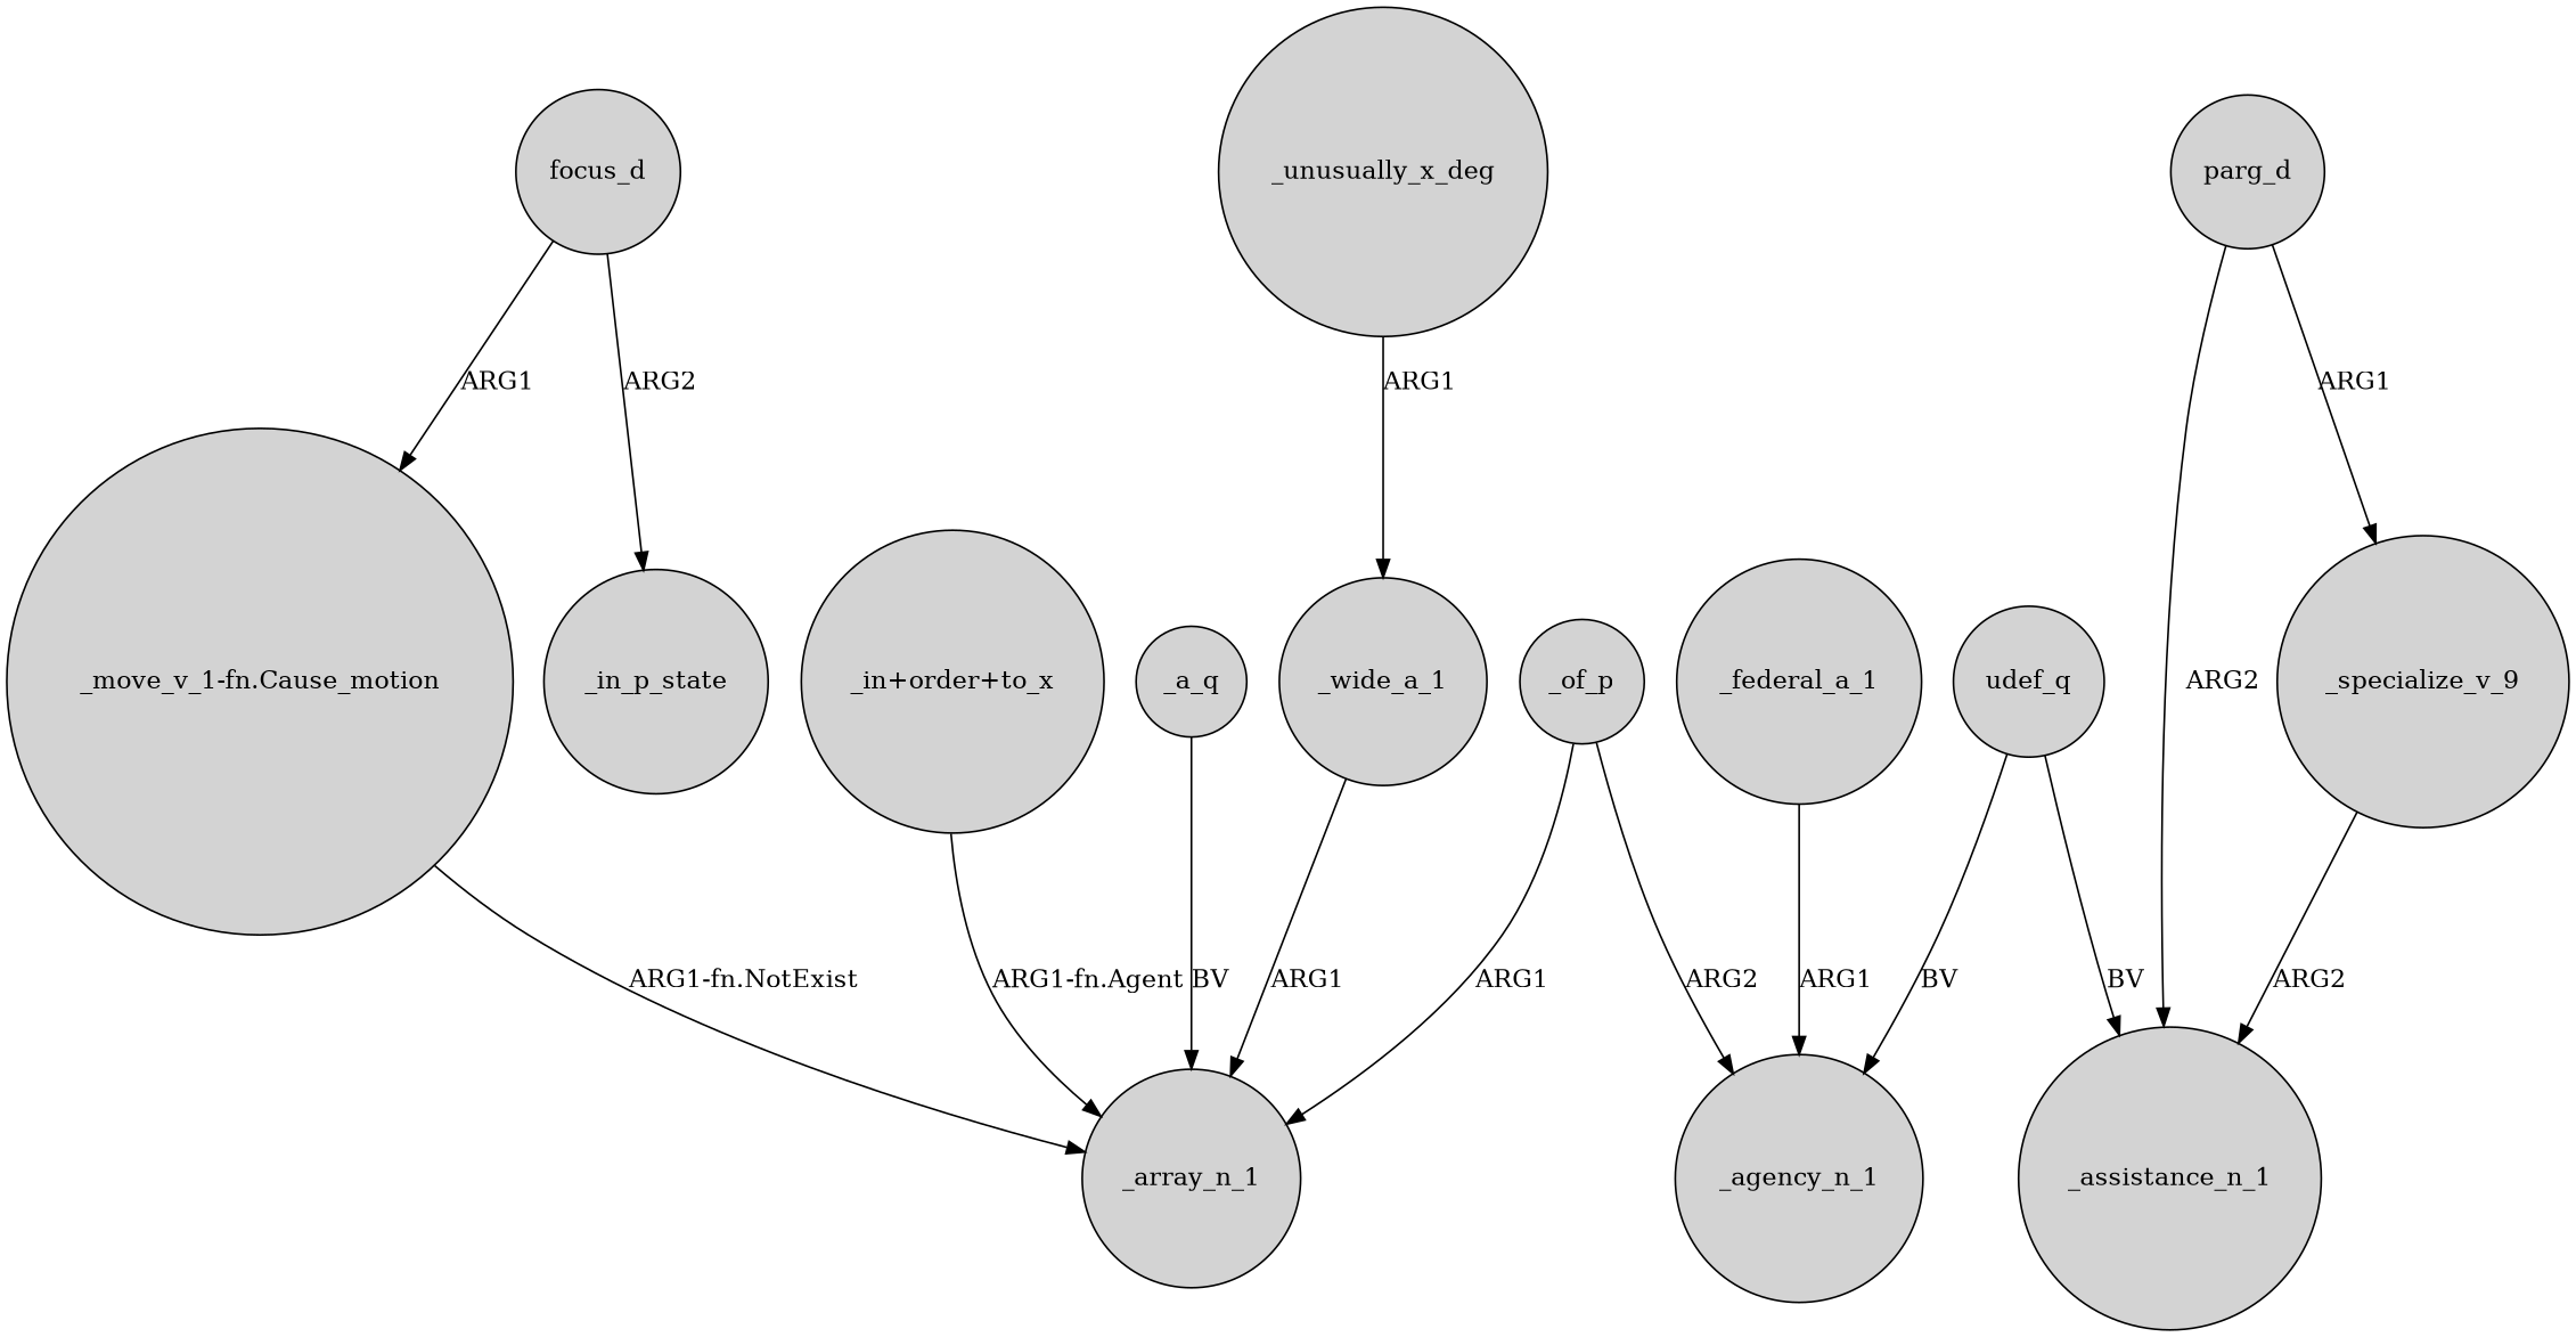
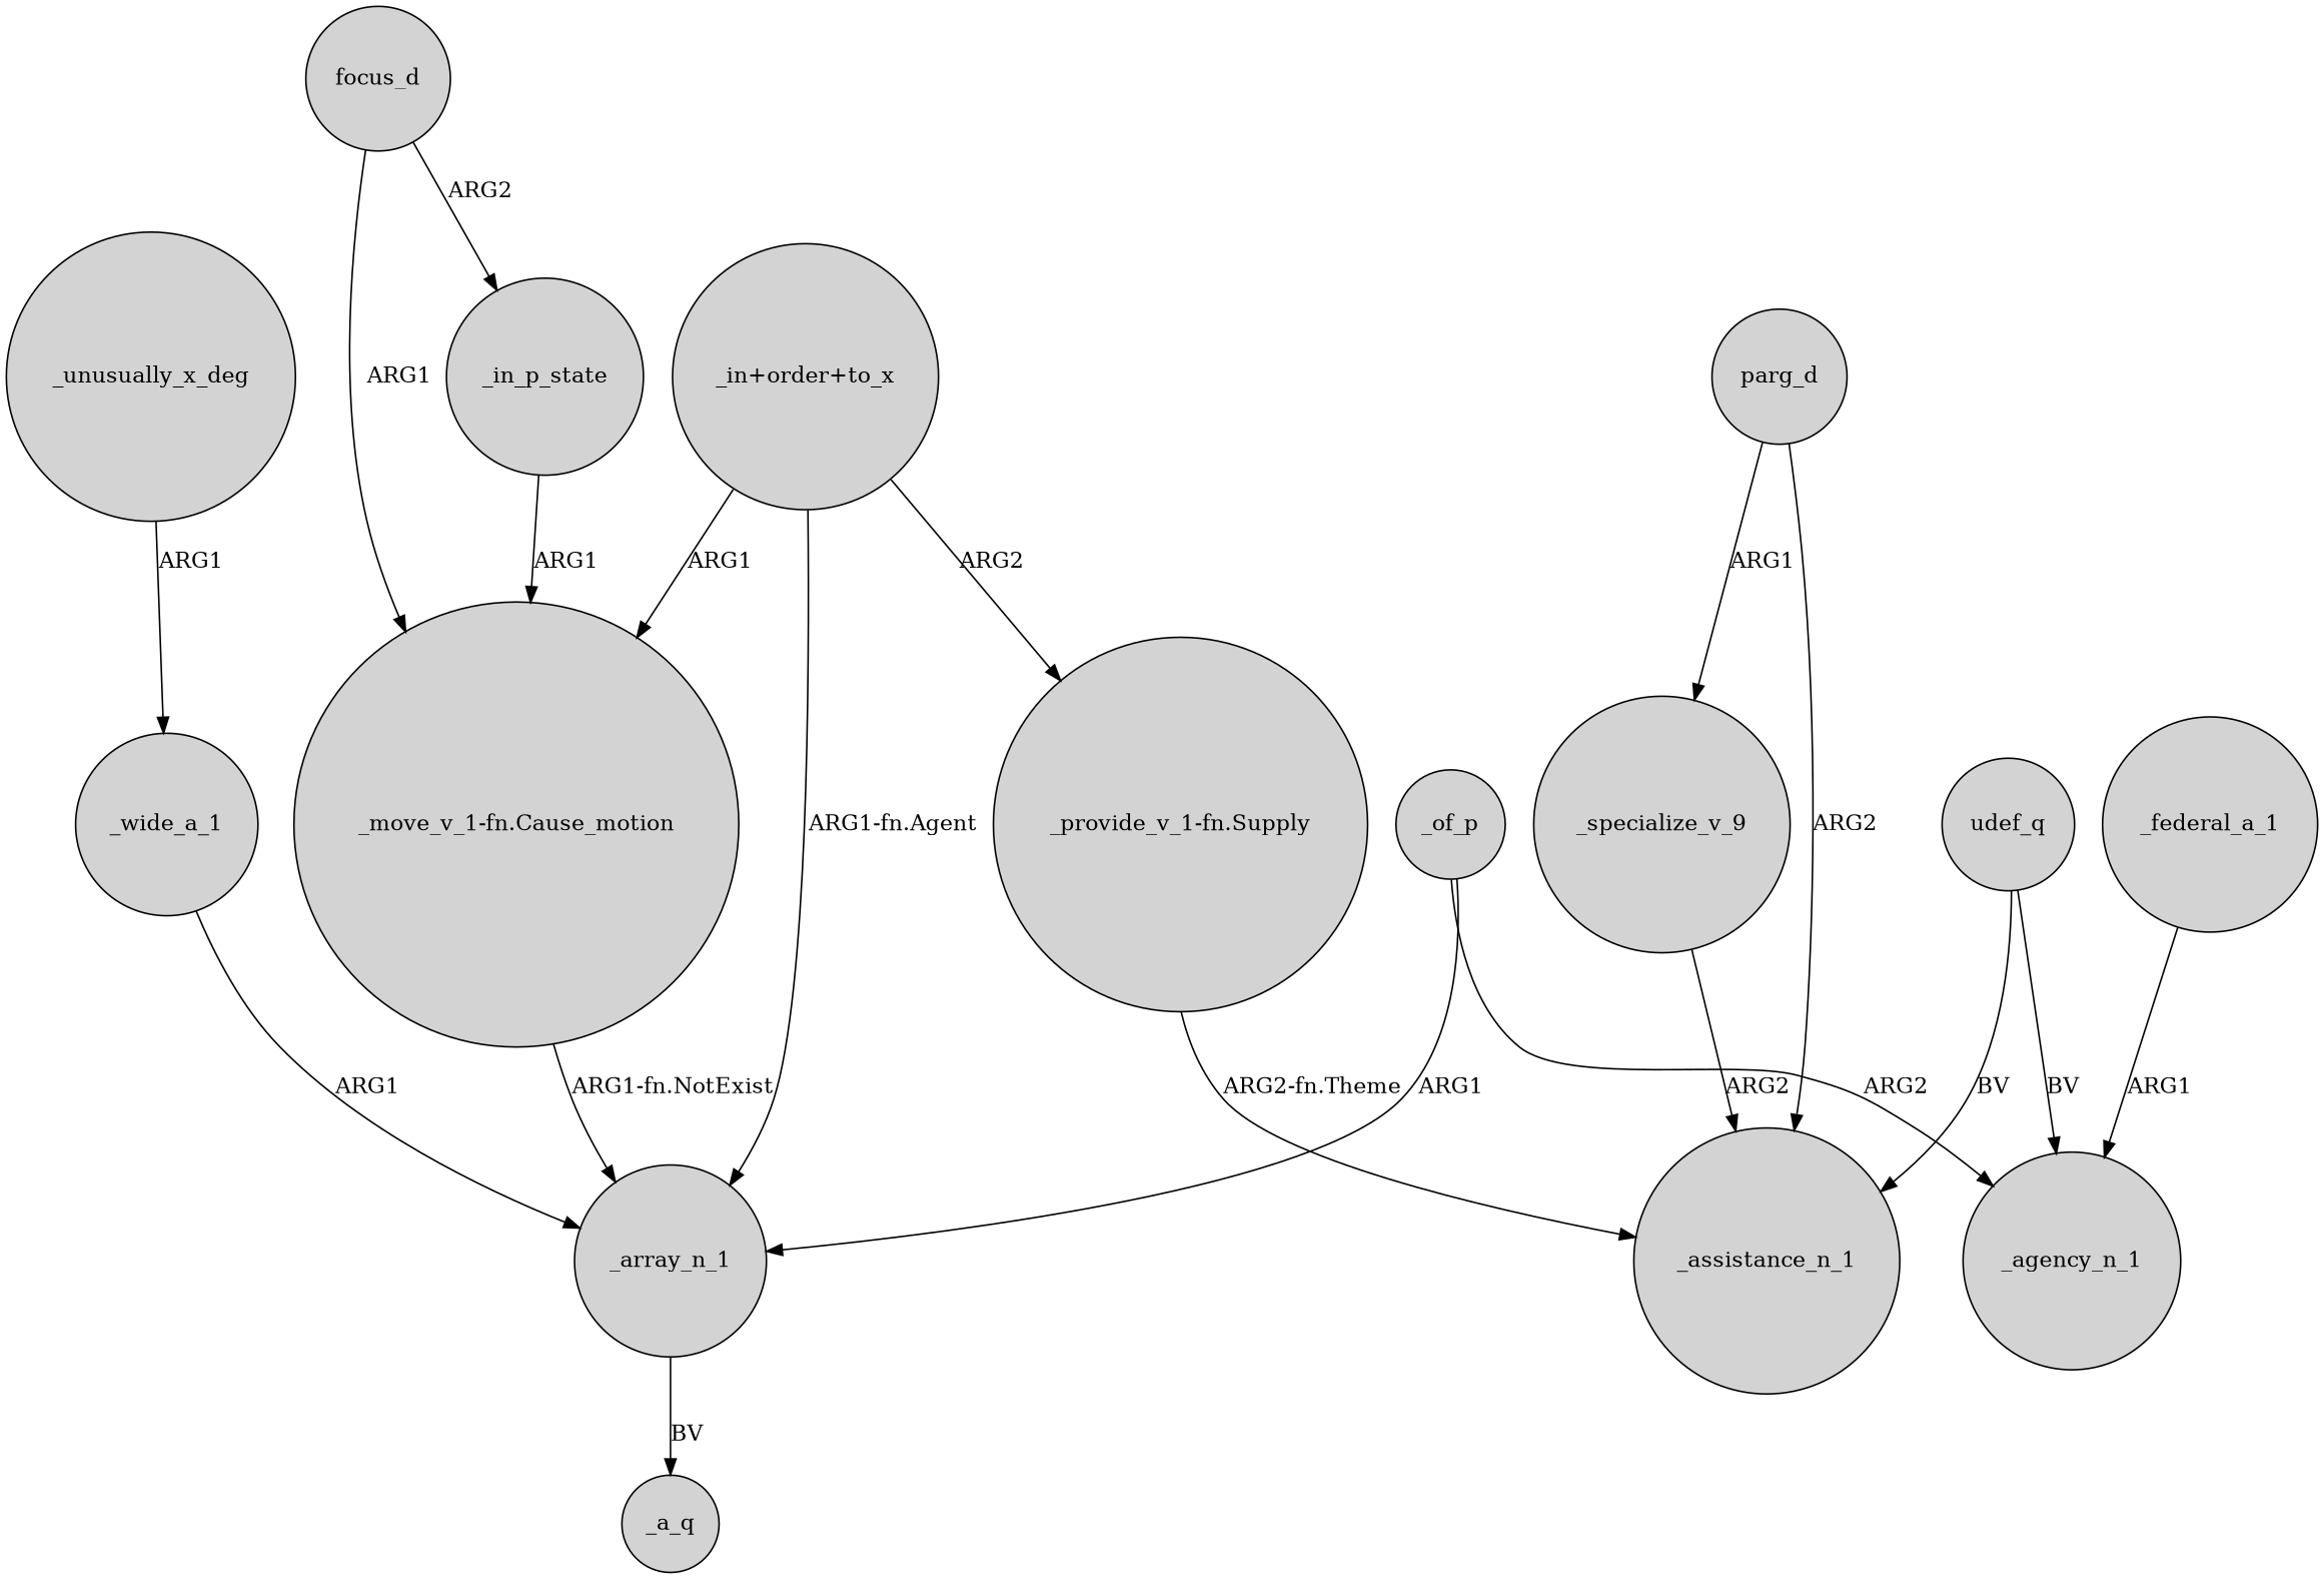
  digraph {
    node [shape=circle style=filled]
    _wide_a_1
    _array_n_1
    _in_p_state
    "_move_v_1-fn.Cause_motion"
    "_in+order+to_x"
+   "_provide_v_1-fn.Supply"
    _assistance_n_1
    focus_d
    _of_p
    _agency_n_1
    n11 [label=_specialize_v_9]
    _unusually_x_deg
    parg_d
    udef_q
    _federal_a_1
    _a_q
    _wide_a_1 -> _array_n_1 [label=ARG1]
+   _in_p_state -> "_move_v_1-fn.Cause_motion" [label=ARG1]
    "_move_v_1-fn.Cause_motion" -> _array_n_1 [label="ARG1-fn.NotExist"]
    "_in+order+to_x" -> _array_n_1 [label="ARG1-fn.Agent"]
+   "_in+order+to_x" -> "_move_v_1-fn.Cause_motion" [label=ARG1]
+   "_in+order+to_x" -> "_provide_v_1-fn.Supply" [label=ARG2]
+   "_provide_v_1-fn.Supply" -> _assistance_n_1 [label="ARG2-fn.Theme"]
    focus_d -> _in_p_state [label=ARG2]
    focus_d -> "_move_v_1-fn.Cause_motion" [label=ARG1]
    _of_p -> _array_n_1 [label=ARG1]
    _of_p -> _agency_n_1 [label=ARG2]
    n11 -> _assistance_n_1 [label=ARG2]
    _unusually_x_deg -> _wide_a_1 [label=ARG1]
    parg_d -> _assistance_n_1 [label=ARG2]
    parg_d -> n11 [label=ARG1]
    udef_q -> _assistance_n_1 [label=BV]
    udef_q -> _agency_n_1 [label=BV]
    _federal_a_1 -> _agency_n_1 [label=ARG1]
-   _a_q -> _array_n_1 [label=BV]
+   _array_n_1 -> _a_q [label=BV]
  }
